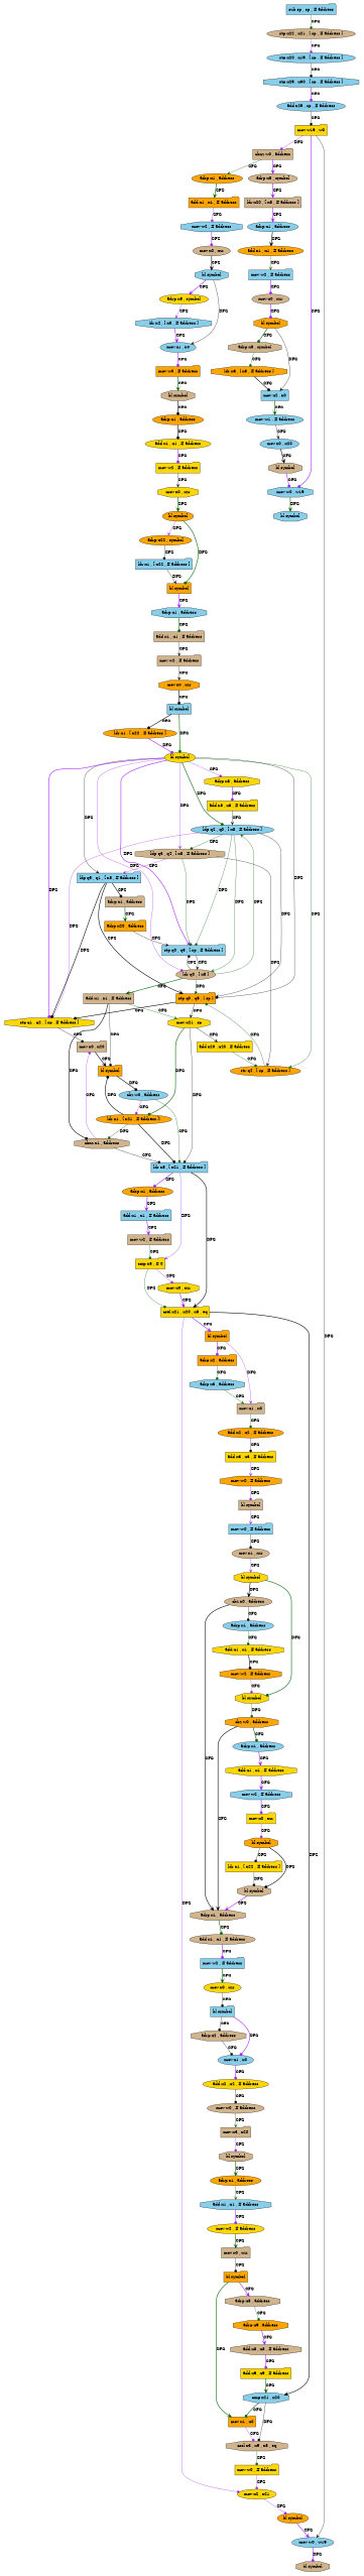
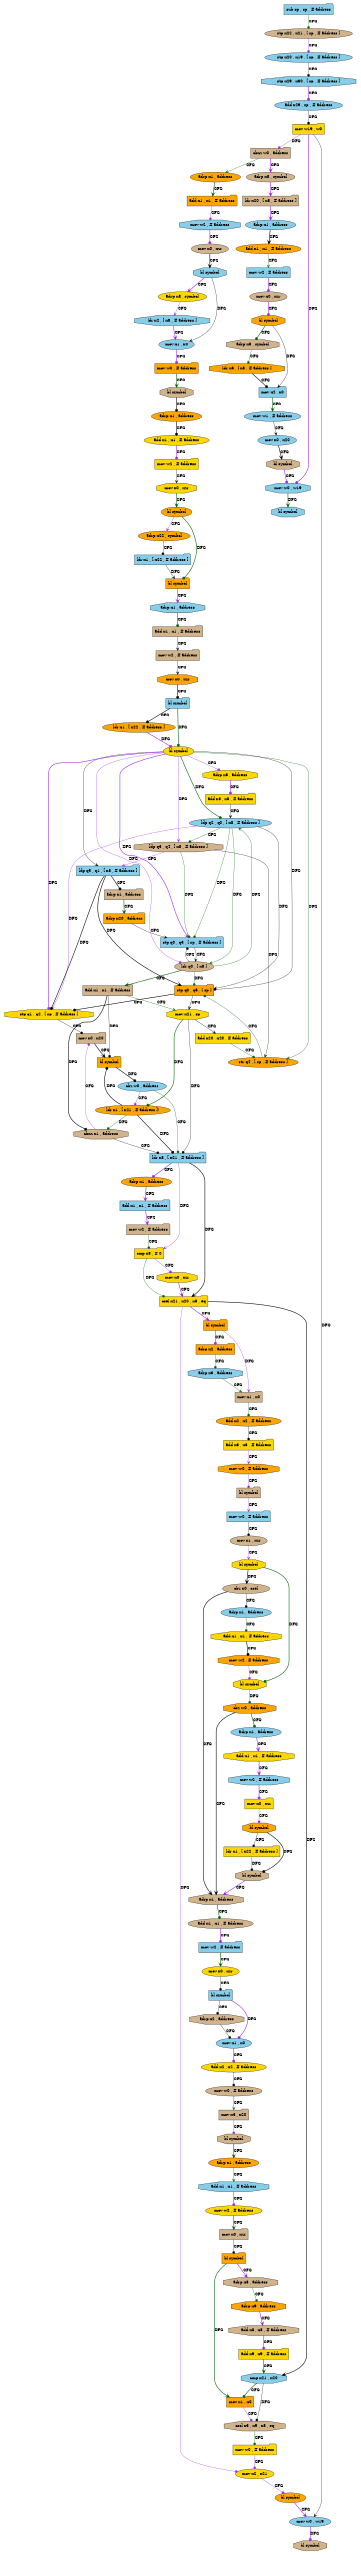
  digraph {
    node [fillcolor=skyblue shape=folder style=filled]
    edge [arrowhead=dot color=purple style=solid]
    n1 [label="sub sp , sp , # address"]
    n2 [fillcolor=tan label="stp x22 , x21 , [ sp , # address ]" shape=ellipse]
    n3 [label="stp x20 , x19 , [ sp , # address ]" shape=ellipse]
    n4 [label="stp x29 , x30 , [ sp , # address ]" shape=octagon]
    n5 [label="add x29 , sp , # address" shape=ellipse]
    n6 [fillcolor=gold label="mov w19 , w0"]
    n7 [fillcolor=tan label="cbnz w0 , address"]
    n8 [label="mov w0 , w19" shape=octagon]
    n9 [label="mov w0 , w19" shape=ellipse]
    n10 [fillcolor=tan label="adrp x8 , symbol" shape=ellipse]
    n11 [fillcolor=orange label="adrp x1 , address" shape=ellipse]
    n12 [label="bl symbol" shape=octagon]
    n13 [fillcolor=tan label="bl symbol" shape=octagon]
    n14 [fillcolor=tan label="ldr x20 , [ x8 , # address ]"]
    n15 [fillcolor=orange label="add x1 , x1 , # address"]
    n16 [label="adrp x1 , address" shape=ellipse]
    n17 [label="mov w2 , # address" shape=octagon]
    n18 [fillcolor=orange label="add x1 , x1 , # address" shape=ellipse]
    n19 [label="mov w2 , # address"]
    n20 [fillcolor=tan label="mov x0 , xzr" shape=ellipse]
    n21 [fillcolor=orange label="bl symbol" shape=octagon]
    n22 [fillcolor=tan label="adrp x8 , symbol" shape=octagon]
    n23 [label="mov x2 , x0"]
    n24 [fillcolor=orange label="ldr x3 , [ x8 , # address ]" shape=octagon]
    n25 [label="mov w1 , # address" shape=ellipse]
    n26 [label="mov x0 , x20" shape=ellipse]
    n27 [fillcolor=tan label="bl symbol" shape=octagon]
    n28 [fillcolor=tan label="mov x0 , xzr" shape=ellipse]
    n29 [label="bl symbol" shape=octagon]
    n30 [fillcolor=gold label="adrp x8 , symbol" shape=ellipse]
    n31 [label="mov x1 , x0" shape=ellipse]
    n32 [label="ldr x2 , [ x8 , # address ]" shape=octagon]
    n33 [fillcolor=orange label="mov w0 , # address"]
    n34 [fillcolor=tan label="bl symbol" shape=octagon]
    n35 [fillcolor=orange label="adrp x1 , address" shape=ellipse]
    n36 [fillcolor=gold label="add x1 , x1 , # address" shape=ellipse]
    n37 [fillcolor=gold label="mov w2 , # address"]
    n38 [fillcolor=gold label="mov x0 , xzr" shape=octagon]
    n39 [fillcolor=orange label="bl symbol" shape=ellipse]
    n40 [fillcolor=orange label="adrp x22 , symbol" shape=ellipse]
    n41 [fillcolor=orange label="bl symbol"]
    n42 [label="ldr x1 , [ x22 , # address ]"]
    n43 [label="adrp x1 , address" shape=octagon]
    n44 [fillcolor=tan label="add x1 , x1 , # address"]
    n45 [fillcolor=tan label="mov w2 , # address"]
    n46 [fillcolor=orange label="mov x0 , xzr" shape=octagon]
    n47 [label="bl symbol"]
    n48 [fillcolor=orange label="ldr x1 , [ x22 , # address ]" shape=ellipse]
    n49 [fillcolor=gold label="bl symbol" shape=ellipse]
    n50 [fillcolor=gold label="adrp x8 , address" shape=octagon]
    n51 [label="ldp q2 , q0 , [ x8 , # address ]" shape=ellipse]
    n52 [fillcolor=tan label="ldp q3 , q4 , [ x8 , # address ]" shape=octagon]
    n53 [label="ldp q5 , q1 , [ x8 , # address ]"]
    n54 [label="stp q0 , q3 , [ sp , # address ]"]
    n55 [fillcolor=tan label="ldr q0 , [ x8 ]" shape=ellipse]
    n56 [fillcolor=orange label="str q4 , [ sp , # address ]" shape=ellipse]
    n57 [fillcolor=orange label="stp q0 , q5 , [ sp ]"]
    n58 [fillcolor=gold label="stp q1 , q2 , [ sp , # address ]" shape=octagon]
    n59 [fillcolor=gold label="add x8 , x8 , # address"]
    n60 [fillcolor=tan label="adrp x1 , address"]
    n61 [fillcolor=tan label="add x1 , x1 , # address"]
    n62 [fillcolor=gold label="mov x21 , sp" shape=octagon]
    n63 [fillcolor=tan label="mov x0 , x20"]
    n64 [fillcolor=orange label="adrp x20 , address"]
    n65 [fillcolor=tan label="cbnz x1 , address" shape=octagon]
    n66 [fillcolor=orange label="bl symbol"]
    n67 [fillcolor=gold label="add x20 , x20 , # address"]
    n68 [label="ldr x8 , [ x21 , # address ]"]
    n69 [fillcolor=orange label="ldr x1 , [ x21 , # address ]!" shape=ellipse]
    n70 [label="cbz w0 , address" shape=ellipse]
    n71 [fillcolor=orange label="adrp x1 , address" shape=ellipse]
    n72 [fillcolor=gold label="cmp x8 , # 0"]
    n73 [fillcolor=gold label="csel x21 , x20 , x8 , eq"]
    n74 [label="add x1 , x1 , # address"]
    n75 [fillcolor=gold label="mov x0 , xzr" shape=octagon]
    n76 [fillcolor=orange label="bl symbol"]
    n77 [label="cmp x21 , x20" shape=octagon]
    n78 [fillcolor=gold label="mov x2 , x21" shape=ellipse]
    n79 [fillcolor=tan label="mov w2 , # address"]
    n80 [fillcolor=orange label="adrp x2 , address"]
    n81 [fillcolor=tan label="mov x1 , x0"]
    n82 [fillcolor=orange label="mov x1 , x0"]
    n83 [fillcolor=tan label="csel x3 , x9 , x8 , eq" shape=octagon]
    n84 [fillcolor=orange label="bl symbol" shape=ellipse]
    n85 [label="adrp x3 , address" shape=octagon]
    n86 [fillcolor=orange label="add x2 , x2 , # address" shape=ellipse]
    n87 [fillcolor=gold label="add x3 , x3 , # address"]
    n88 [fillcolor=orange label="mov w0 , # address" shape=octagon]
    n89 [fillcolor=tan label="bl symbol"]
    n90 [label="mov w0 , # address"]
    n91 [fillcolor=tan label="mov x1 , xzr" shape=ellipse]
    n92 [fillcolor=gold label="bl symbol" shape=octagon]
-   n93 [fillcolor=tan label="cbz x0 , address" shape=ellipse]
+   n93 [fillcolor=tan label="cbz x0 , csel" shape=ellipse]
    n94 [fillcolor=gold label="bl symbol" shape=octagon]
    n95 [fillcolor=tan label="adrp x1 , address" shape=octagon]
    n96 [label="adrp x1 , address" shape=ellipse]
    n97 [fillcolor=orange label="cbz w0 , address" shape=octagon]
    n98 [fillcolor=tan label="add x1 , x1 , # address" shape=ellipse]
    n99 [fillcolor=gold label="add x1 , x1 , # address" shape=octagon]
    n100 [label="mov w2 , # address"]
    n101 [fillcolor=orange label="mov w2 , # address" shape=octagon]
    n102 [fillcolor=gold label="mov x0 , xzr" shape=ellipse]
    n103 [label="bl symbol"]
    n104 [fillcolor=tan label="adrp x2 , address" shape=octagon]
    n105 [label="mov x1 , x0" shape=ellipse]
    n106 [fillcolor=gold label="add x2 , x2 , # address" shape=ellipse]
    n107 [fillcolor=tan label="mov w0 , # address" shape=ellipse]
    n108 [fillcolor=tan label="mov x3 , x20"]
    n109 [fillcolor=tan label="bl symbol" shape=octagon]
    n110 [fillcolor=orange label="adrp x1 , address" shape=ellipse]
    n111 [label="add x1 , x1 , # address" shape=octagon]
    n112 [fillcolor=gold label="mov w2 , # address" shape=ellipse]
    n113 [fillcolor=tan label="mov x0 , xzr"]
    n114 [fillcolor=orange label="bl symbol"]
    n115 [fillcolor=tan label="adrp x8 , address" shape=octagon]
    n116 [fillcolor=orange label="adrp x9 , address" shape=octagon]
    n117 [fillcolor=tan label="add x8 , x8 , # address" shape=octagon]
    n118 [fillcolor=gold label="add x9 , x9 , # address"]
    n119 [fillcolor=gold label="mov w0 , # address"]
    n120 [label="adrp x1 , address" shape=ellipse]
    n121 [fillcolor=gold label="add x1 , x1 , # address" shape=octagon]
    n122 [label="mov w2 , # address" shape=octagon]
    n123 [fillcolor=gold label="mov x0 , xzr"]
    n124 [fillcolor=orange label="bl symbol" shape=octagon]
    n125 [fillcolor=gold label="ldr x1 , [ x22 , # address ]"]
    n126 [fillcolor=tan label="bl symbol" shape=octagon]
    n1 -> n2 [color=darkgreen label=CFG]
    n2 -> n3 [label=CFG]
    n3 -> n4 [color=black label=CFG]
    n4 -> n5 [label=CFG style=bold]
    n5 -> n6 [color=black label=CFG]
    n6 -> n7 [label=DFG]
    n6 -> n8 [label=DFG style=bold]
    n6 -> n9 [arrowhead=vee color=black label=DFG]
    n7 -> n10 [arrowhead=vee label=CFG style=bold]
    n7 -> n11 [arrowhead=vee color=darkgreen label=CFG]
    n8 -> n12 [arrowhead=vee color=darkgreen label=DFG style=bold]
    n9 -> n13 [label=DFG style=bold]
    n10 -> n14 [arrowhead=vee label=CFG style=bold]
    n11 -> n15 [arrowhead=vee color=darkgreen label=CFG style=bold]
    n14 -> n16 [arrowhead=vee label=CFG style=bold]
    n15 -> n17 [label=CFG]
    n16 -> n18 [arrowhead=vee color=black label=CFG style=bold]
    n17 -> n28 [label=CFG style=bold]
    n18 -> n19 [arrowhead=vee color=darkgreen label=CFG]
    n19 -> n20 [label=CFG style=bold]
    n20 -> n21 [label=CFG style=bold]
    n21 -> n22 [color=darkgreen label=CFG style=bold]
    n21 -> n23 [arrowhead=vee color=black label=DFG]
    n22 -> n24 [color=darkgreen label=CFG]
    n23 -> n25 [arrowhead=vee color=darkgreen label=CFG style=bold]
    n24 -> n23 [color=black label=CFG style=bold]
    n25 -> n26 [arrowhead=vee color=black label=CFG]
    n26 -> n27 [arrowhead=vee color=black label=CFG style=bold]
    n27 -> n8 [label=CFG style=bold]
    n28 -> n29 [arrowhead=vee color=black label=CFG style=bold]
    n29 -> n30 [arrowhead=vee label=CFG style=bold]
    n29 -> n31 [arrowhead=vee color=black label=DFG]
    n30 -> n32 [arrowhead=vee label=CFG]
    n31 -> n33 [label=CFG style=bold]
    n32 -> n31 [arrowhead=vee label=CFG style=bold]
    n33 -> n34 [arrowhead=vee color=darkgreen label=CFG style=bold]
    n34 -> n35 [color=black label=CFG style=bold]
    n35 -> n36 [color=black label=CFG style=bold]
    n36 -> n37 [label=CFG style=bold]
    n37 -> n38 [arrowhead=vee color=black label=CFG]
    n38 -> n39 [arrowhead=vee color=darkgreen label=CFG style=bold]
    n39 -> n40 [arrowhead=vee label=CFG]
    n39 -> n41 [color=darkgreen label=DFG style=bold]
    n40 -> n42 [color=black label=CFG]
    n41 -> n43 [arrowhead=vee label=CFG style=bold]
    n42 -> n41 [arrowhead=vee color=black label=DFG]
    n43 -> n44 [color=darkgreen label=CFG style=bold]
    n44 -> n45 [arrowhead=vee color=black label=CFG]
    n45 -> n46 [arrowhead=vee color=black label=CFG]
    n46 -> n47 [color=black label=CFG style=bold]
    n47 -> n48 [color=black label=CFG style=bold]
    n47 -> n49 [color=darkgreen label=DFG style=bold]
    n48 -> n49 [label=DFG style=bold]
    n49 -> n50 [label=CFG]
    n49 -> n51 [color=darkgreen label=DFG style=bold]
    n49 -> n52 [arrowhead=vee label=DFG]
    n49 -> n53 [arrowhead=vee color=black label=DFG]
    n49 -> n54 [arrowhead=vee label=DFG style=bold]
    n49 -> n55 [label=DFG]
    n49 -> n56 [arrowhead=vee color=darkgreen label=DFG]
    n49 -> n57 [color=black label=DFG]
    n49 -> n58 [label=DFG style=bold]
    n50 -> n59 [label=CFG style=bold]
    n51 -> n52 [color=darkgreen label=CFG]
    n51 -> n54 [color=darkgreen label=DFG]
    n51 -> n55 [arrowhead=vee color=darkgreen label=DFG]
    n51 -> n57 [arrowhead=vee color=black label=DFG]
    n51 -> n58 [arrowhead=vee label=DFG]
    n52 -> n53 [arrowhead=vee label=CFG]
    n52 -> n54 [color=darkgreen label=DFG]
    n52 -> n56 [arrowhead=vee color=black label=DFG]
-   n53 -> n57 [arrowhead=vee color=black label=CFG style=bold]
+   n53 -> n57 [arrowhead=vee color=black label=DFG style=bold]
    n53 -> n58 [color=black label=DFG style=bold]
    n53 -> n60 [color=black label=CFG style=bold]
    n54 -> n55 [arrowhead=vee color=black label=CFG]
    n55 -> n51 [arrowhead=vee color=darkgreen label=DFG]
    n55 -> n54 [color=black label=CFG]
    n55 -> n57 [color=darkgreen label=DFG]
    n55 -> n61 [arrowhead=vee color=darkgreen label=CFG style=bold]
    n56 -> n57 [color=darkgreen label=CFG]
    n57 -> n58 [color=black label=CFG style=bold]
    n57 -> n62 [arrowhead=vee color=black label=DFG]
    n58 -> n63 [color=black label=CFG]
    n59 -> n51 [arrowhead=vee color=black label=CFG]
    n60 -> n64 [arrowhead=vee color=darkgreen label=CFG style=bold]
    n61 -> n62 [arrowhead=vee color=darkgreen label=CFG]
    n61 -> n65 [color=black label=DFG style=bold]
    n61 -> n66 [color=black label=DFG]
    n62 -> n67 [arrowhead=vee color=black label=CFG]
    n62 -> n68 [color=black label=DFG]
    n62 -> n69 [color=darkgreen label=DFG style=bold]
    n63 -> n66 [arrowhead=vee color=black label=CFG style=bold]
    n64 -> n54 [arrowhead=vee color=black label=CFG]
    n65 -> n63 [label=CFG]
    n65 -> n68 [color=black label=CFG]
    n66 -> n70 [color=black label=DFG style=bold]
    n67 -> n56 [color=darkgreen label=CFG]
    n68 -> n71 [label=CFG style=bold]
    n68 -> n72 [arrowhead=vee label=DFG]
    n68 -> n73 [arrowhead=vee color=black label=DFG style=bold]
    n69 -> n65 [color=darkgreen label=DFG]
    n69 -> n66 [color=black label=DFG style=bold]
    n69 -> n68 [color=black label=DFG style=bold]
    n70 -> n68 [color=darkgreen label=CFG]
    n70 -> n69 [label=CFG]
    n71 -> n74 [arrowhead=vee label=CFG style=bold]
    n72 -> n73 [color=darkgreen label=DFG]
    n72 -> n75 [label=CFG]
    n73 -> n76 [arrowhead=vee label=CFG style=bold]
    n73 -> n77 [arrowhead=vee color=black label=DFG style=bold]
    n73 -> n78 [label=DFG]
    n74 -> n79 [arrowhead=vee label=CFG style=bold]
    n75 -> n73 [arrowhead=vee label=CFG style=bold]
    n76 -> n80 [label=CFG style=bold]
    n76 -> n81 [arrowhead=vee label=DFG]
    n77 -> n82 [color=darkgreen label=CFG style=bold]
    n77 -> n83 [color=black label=DFG]
    n78 -> n84 [label=CFG]
    n79 -> n72 [color=darkgreen label=CFG]
    n80 -> n85 [color=darkgreen label=CFG]
    n81 -> n86 [color=darkgreen label=CFG]
    n82 -> n83 [label=CFG]
    n83 -> n119 [color=darkgreen label=CFG]
    n84 -> n9 [arrowhead=vee label=CFG style=bold]
    n85 -> n81 [arrowhead=vee color=darkgreen label=CFG]
    n86 -> n87 [color=black label=CFG]
    n87 -> n88 [arrowhead=vee label=CFG]
    n88 -> n89 [label=CFG]
    n89 -> n90 [arrowhead=vee label=CFG]
    n90 -> n91 [color=black label=CFG]
    n91 -> n92 [arrowhead=vee label=CFG]
    n92 -> n93 [arrowhead=vee color=black label=DFG style=bold]
    n92 -> n94 [color=darkgreen label=DFG style=bold]
    n93 -> n95 [arrowhead=vee color=black label=CFG style=bold]
    n93 -> n96 [color=black label=CFG]
    n94 -> n97 [color=darkgreen label=DFG]
    n95 -> n98 [color=darkgreen label=CFG style=bold]
    n96 -> n99 [color=darkgreen label=CFG]
    n97 -> n95 [arrowhead=vee color=black label=CFG style=bold]
    n97 -> n120 [color=darkgreen label=CFG style=bold]
    n98 -> n100 [label=CFG style=bold]
    n99 -> n101 [color=black label=CFG style=bold]
    n100 -> n102 [arrowhead=vee color=darkgreen label=CFG style=bold]
    n101 -> n94 [label=CFG]
    n102 -> n103 [color=black label=CFG]
    n103 -> n104 [color=black label=CFG]
    n103 -> n105 [label=DFG style=bold]
    n104 -> n105 [color=black label=CFG]
    n105 -> n106 [label=CFG style=bold]
    n106 -> n107 [color=black label=CFG]
    n107 -> n108 [arrowhead=vee color=darkgreen label=CFG]
    n108 -> n109 [label=CFG]
    n109 -> n110 [arrowhead=vee color=darkgreen label=CFG style=bold]
    n110 -> n111 [arrowhead=vee color=darkgreen label=CFG]
    n111 -> n112 [label=CFG style=bold]
    n112 -> n113 [arrowhead=vee color=darkgreen label=CFG style=bold]
    n113 -> n114 [color=black label=CFG]
    n114 -> n82 [arrowhead=vee color=darkgreen label=DFG style=bold]
    n114 -> n115 [arrowhead=vee label=CFG style=bold]
    n115 -> n116 [color=darkgreen label=CFG]
    n116 -> n117 [arrowhead=vee label=CFG style=bold]
    n117 -> n118 [label=CFG style=bold]
    n118 -> n77 [arrowhead=vee color=darkgreen label=CFG style=bold]
    n119 -> n78 [label=CFG]
    n120 -> n121 [arrowhead=vee label=CFG style=bold]
    n121 -> n122 [arrowhead=vee label=CFG style=bold]
    n122 -> n123 [label=CFG style=bold]
    n123 -> n124 [label=CFG]
    n124 -> n125 [color=black label=CFG]
    n124 -> n126 [color=black label=DFG style=bold]
    n125 -> n126 [color=black label=DFG]
    n126 -> n95 [arrowhead=vee label=CFG style=bold]
  }
